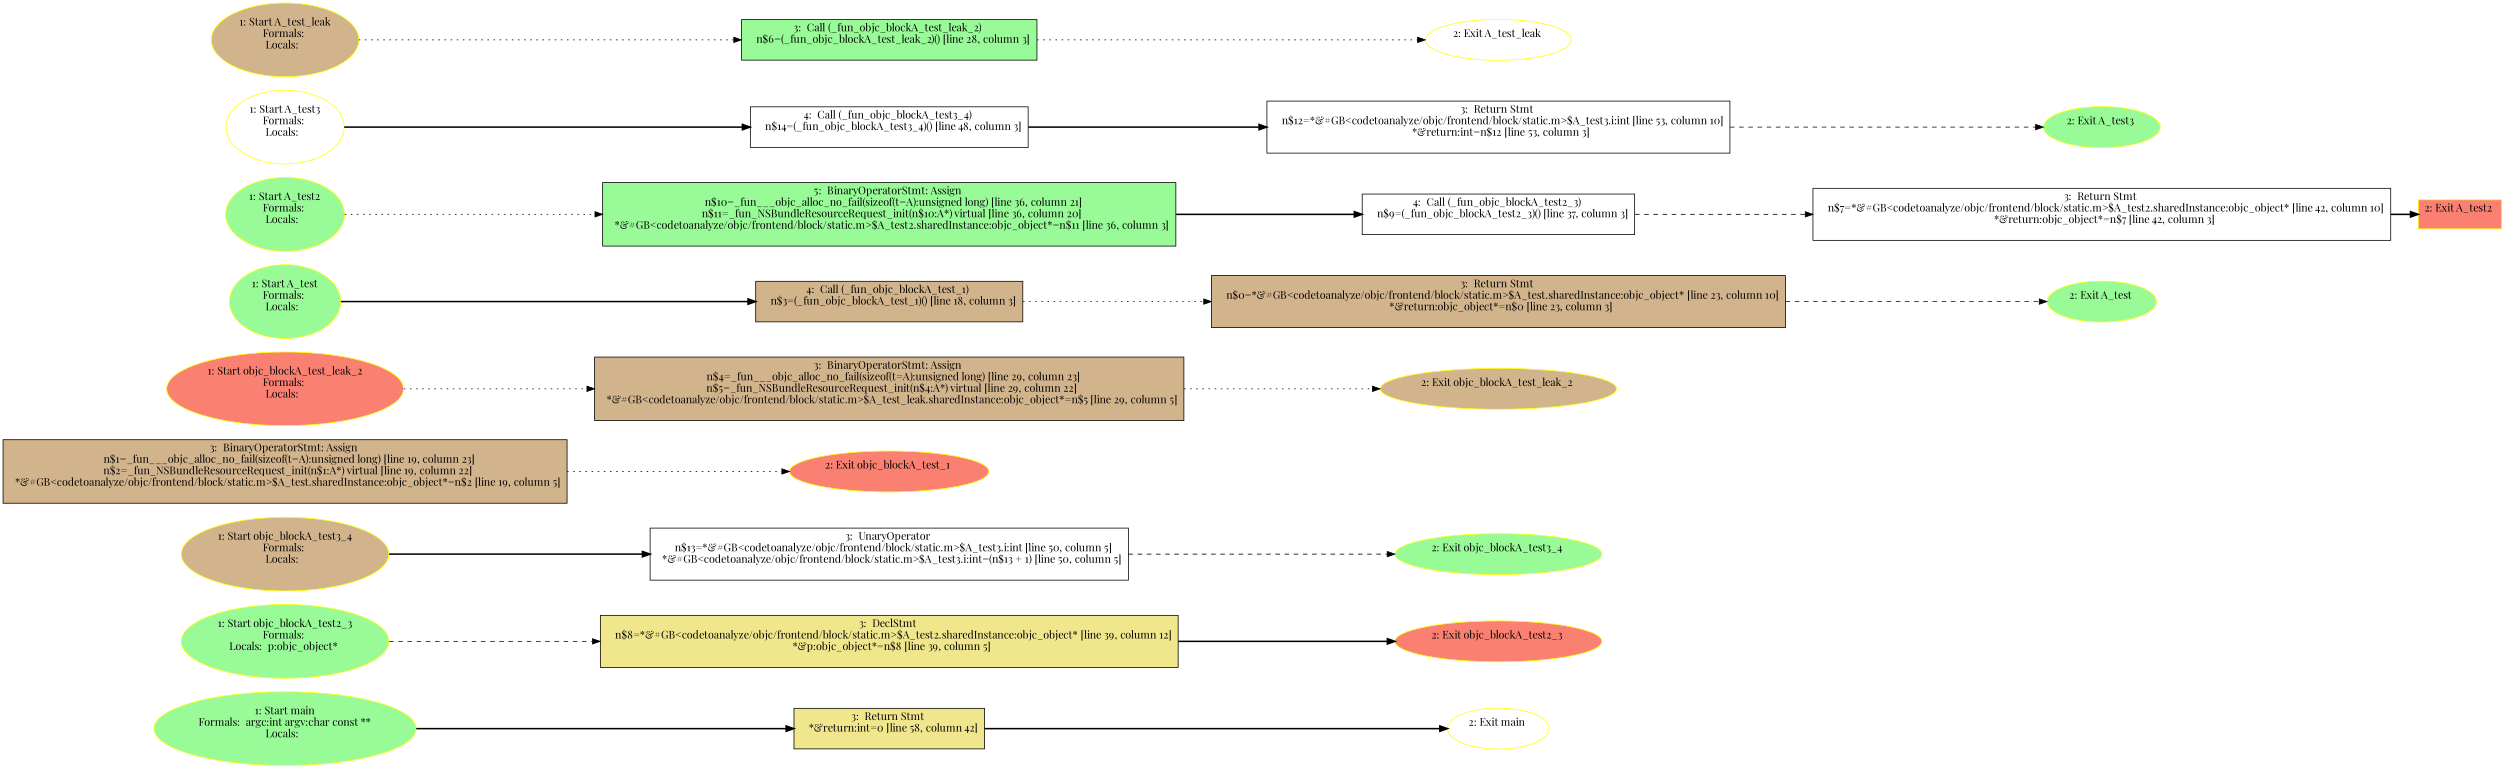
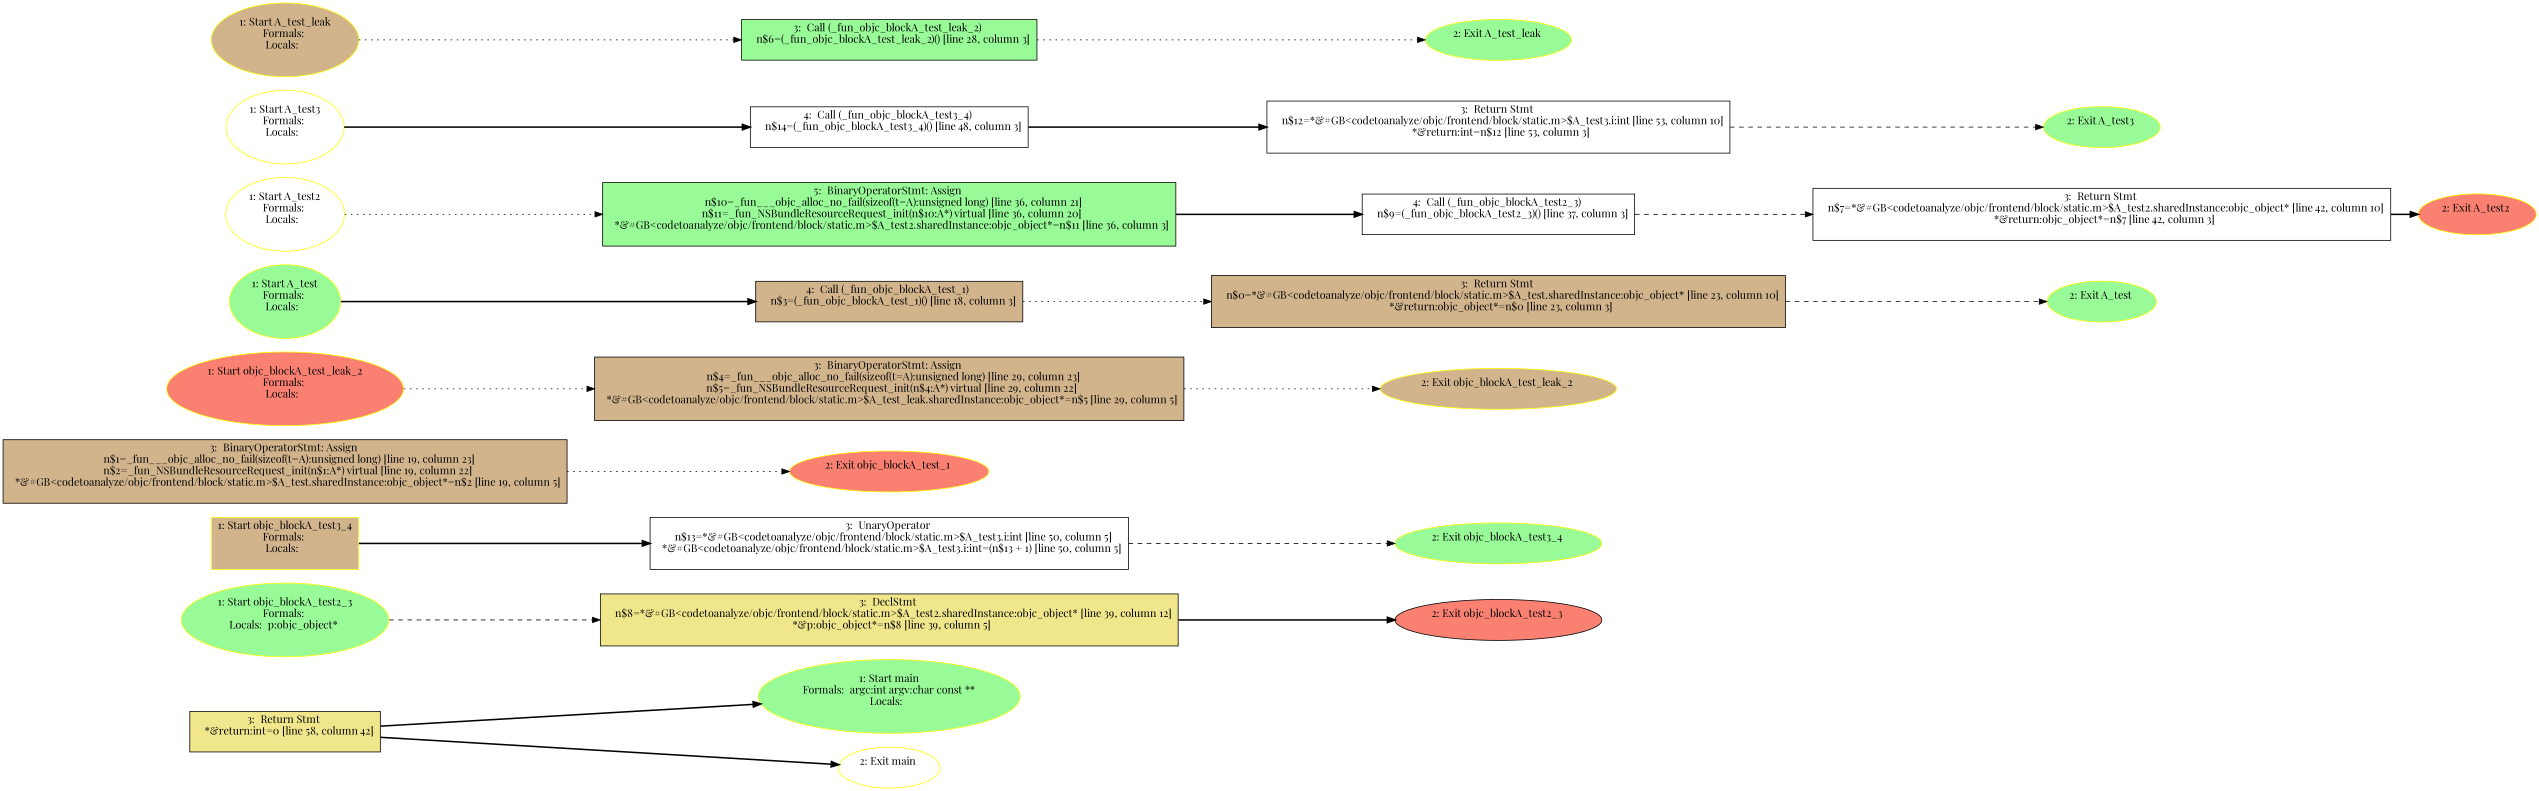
  digraph {
    fontname="Playfair Display"
    rankdir=LR
    node [color=yellow fillcolor=palegreen fontname="Playfair Display" style=filled]
    edge [fontname="Playfair Display" style=bold]
    n1 [label="1: Start main\nFormals:  argc:int argv:char const **\nLocals:  \n  "]
    n2 [fillcolor=khaki label="3:  Return Stmt \n   *&return:int=0 [line 58, column 42]\n " shape=box color=""]
    n3 [fillcolor=white label="2: Exit main \n  "]
    n4 [label="1: Start objc_blockA_test2_3\nFormals: \nLocals:  p:objc_object* \n  "]
    n5 [fillcolor=khaki label="3:  DeclStmt \n   n$8=*&#GB<codetoanalyze/objc/frontend/block/static.m>$A_test2.sharedInstance:objc_object* [line 39, column 12]\n  *&p:objc_object*=n$8 [line 39, column 5]\n " shape=box color=""]
-   n6 [fillcolor=salmon label="2: Exit objc_blockA_test2_3 \n  "]
-   n7 [fillcolor=tan label="1: Start objc_blockA_test3_4\nFormals: \nLocals:  \n  "]
+   n6 [color=black fillcolor=salmon label="2: Exit objc_blockA_test2_3 \n  "]
+   n7 [fillcolor=tan label="1: Start objc_blockA_test3_4\nFormals: \nLocals:  \n  " shape=box]
    n8 [fillcolor=white label="3:  UnaryOperator \n   n$13=*&#GB<codetoanalyze/objc/frontend/block/static.m>$A_test3.i:int [line 50, column 5]\n  *&#GB<codetoanalyze/objc/frontend/block/static.m>$A_test3.i:int=(n$13 + 1) [line 50, column 5]\n " shape=box color=""]
    n9 [label="2: Exit objc_blockA_test3_4 \n  "]
    n10 [fillcolor=tan label="3:  BinaryOperatorStmt: Assign \n   n$1=_fun___objc_alloc_no_fail(sizeof(t=A):unsigned long) [line 19, column 23]\n  n$2=_fun_NSBundleResourceRequest_init(n$1:A*) virtual [line 19, column 22]\n  *&#GB<codetoanalyze/objc/frontend/block/static.m>$A_test.sharedInstance:objc_object*=n$2 [line 19, column 5]\n " shape=box color=""]
    n11 [fillcolor=salmon label="2: Exit objc_blockA_test_1 \n  "]
    n12 [fillcolor=salmon label="1: Start objc_blockA_test_leak_2\nFormals: \nLocals:  \n  "]
    n13 [fillcolor=tan label="3:  BinaryOperatorStmt: Assign \n   n$4=_fun___objc_alloc_no_fail(sizeof(t=A):unsigned long) [line 29, column 23]\n  n$5=_fun_NSBundleResourceRequest_init(n$4:A*) virtual [line 29, column 22]\n  *&#GB<codetoanalyze/objc/frontend/block/static.m>$A_test_leak.sharedInstance:objc_object*=n$5 [line 29, column 5]\n " shape=box color=""]
    n14 [fillcolor=tan label="2: Exit objc_blockA_test_leak_2 \n  "]
    n15 [label="1: Start A_test\nFormals: \nLocals:  \n  "]
    n16 [fillcolor=tan label="4:  Call (_fun_objc_blockA_test_1) \n   n$3=(_fun_objc_blockA_test_1)() [line 18, column 3]\n " shape=box color=""]
    n17 [fillcolor=tan label="3:  Return Stmt \n   n$0=*&#GB<codetoanalyze/objc/frontend/block/static.m>$A_test.sharedInstance:objc_object* [line 23, column 10]\n  *&return:objc_object*=n$0 [line 23, column 3]\n " shape=box color=""]
    n18 [label="2: Exit A_test \n  "]
-   n19 [label="1: Start A_test2\nFormals: \nLocals:  \n  "]
+   n19 [fillcolor=white label="1: Start A_test2\nFormals: \nLocals:  \n  "]
    n20 [label="5:  BinaryOperatorStmt: Assign \n   n$10=_fun___objc_alloc_no_fail(sizeof(t=A):unsigned long) [line 36, column 21]\n  n$11=_fun_NSBundleResourceRequest_init(n$10:A*) virtual [line 36, column 20]\n  *&#GB<codetoanalyze/objc/frontend/block/static.m>$A_test2.sharedInstance:objc_object*=n$11 [line 36, column 3]\n " shape=box color=""]
    n21 [fillcolor=white label="4:  Call (_fun_objc_blockA_test2_3) \n   n$9=(_fun_objc_blockA_test2_3)() [line 37, column 3]\n " shape=box color=""]
    n22 [fillcolor=white label="3:  Return Stmt \n   n$7=*&#GB<codetoanalyze/objc/frontend/block/static.m>$A_test2.sharedInstance:objc_object* [line 42, column 10]\n  *&return:objc_object*=n$7 [line 42, column 3]\n " shape=box color=""]
-   n23 [fillcolor=salmon label="2: Exit A_test2 \n  " shape=box]
+   n23 [fillcolor=salmon label="2: Exit A_test2 \n  "]
    n24 [fillcolor=white label="1: Start A_test3\nFormals: \nLocals:  \n  "]
    n25 [fillcolor=white label="4:  Call (_fun_objc_blockA_test3_4) \n   n$14=(_fun_objc_blockA_test3_4)() [line 48, column 3]\n " shape=box color=""]
    n26 [fillcolor=white label="3:  Return Stmt \n   n$12=*&#GB<codetoanalyze/objc/frontend/block/static.m>$A_test3.i:int [line 53, column 10]\n  *&return:int=n$12 [line 53, column 3]\n " shape=box color=""]
    n27 [label="2: Exit A_test3 \n  "]
    n28 [fillcolor=tan label="1: Start A_test_leak\nFormals: \nLocals:  \n  "]
    n29 [label="3:  Call (_fun_objc_blockA_test_leak_2) \n   n$6=(_fun_objc_blockA_test_leak_2)() [line 28, column 3]\n " shape=box color=""]
-   n30 [fillcolor=white label="2: Exit A_test_leak \n  "]
-   n1 -> n2
+   n30 [label="2: Exit A_test_leak \n  "]
+   n2 -> n1
    n2 -> n3
    n4 -> n5 [style=dashed]
    n5 -> n6
    n7 -> n8
    n8 -> n9 [style=dashed]
    n10 -> n11 [style=dotted]
    n12 -> n13 [style=dotted]
    n13 -> n14 [style=dotted]
    n15 -> n16
    n16 -> n17 [style=dotted]
    n17 -> n18 [style=dashed]
    n19 -> n20 [style=dotted]
    n20 -> n21
    n21 -> n22 [style=dashed]
    n22 -> n23
    n24 -> n25
    n25 -> n26
    n26 -> n27 [style=dashed]
    n28 -> n29 [style=dotted]
    n29 -> n30 [style=dotted]
  }
